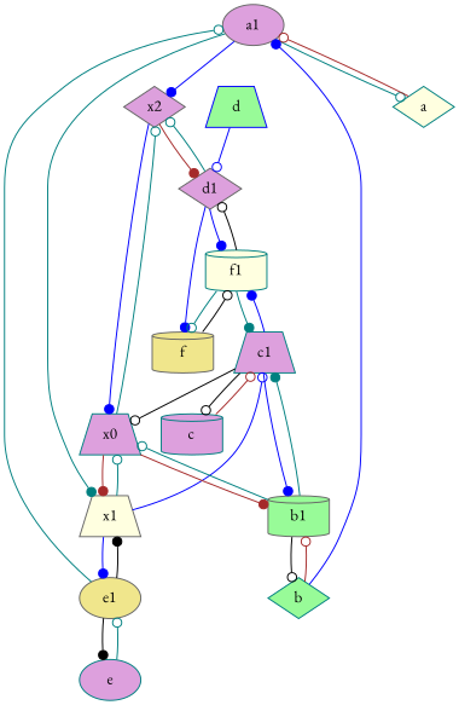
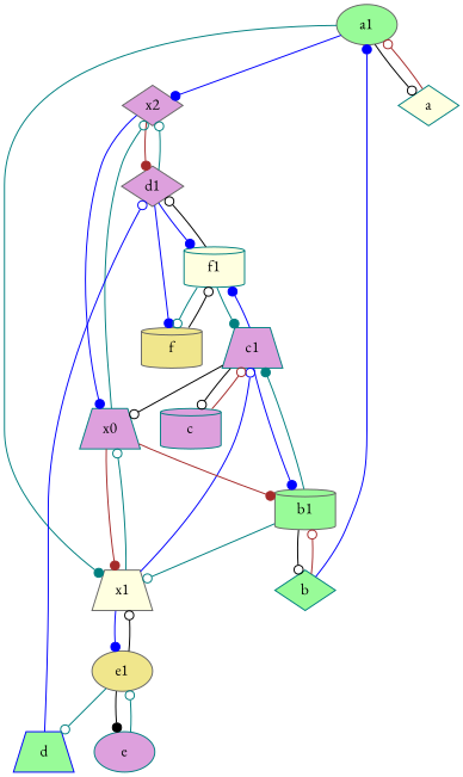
  digraph {
    fontname="EB Garamond"
    node [color=gray40 fillcolor=plum fontname="EB Garamond" shape=diamond style=filled]
    edge [arrowhead=odot color=blue fontname="EB Garamond"]
-   a1 [shape=ellipse]
+   a1 [fillcolor=palegreen shape=ellipse]
    x2
    a [color=teal fillcolor=lightyellow]
    x1 [fillcolor=lightyellow shape=trapezium]
    d1
    x0 [color=teal shape=trapezium]
    c1 [color=teal shape=trapezium]
    e1 [fillcolor=khaki shape=ellipse]
    d [color=blue fillcolor=palegreen shape=trapezium]
    f [fillcolor=khaki shape=cylinder]
    f1 [color=teal fillcolor=lightyellow shape=cylinder]
    b [color=teal fillcolor=palegreen]
    b1 [fillcolor=palegreen shape=cylinder]
    c [color=teal shape=cylinder]
    e [color=teal shape=ellipse]
    a1 -> x2 [arrowhead=dot]
-   a1 -> a [color=teal]
+   a1 -> a [color=black]
    a1 -> x1 [arrowhead=dot color=teal]
    x2 -> d1 [arrowhead=dot color=brown]
    x2 -> x0 [arrowhead=dot]
    a -> a1 [color=brown]
    x1 -> x0 [color=teal]
    x1 -> c1
    x1 -> e1 [arrowhead=dot]
    d1 -> x2 [color=teal]
    d1 -> f [arrowhead=dot]
    d1 -> f1 [arrowhead=dot]
    x0 -> x2 [color=teal]
    x0 -> x1 [arrowhead=dot color=brown]
    x0 -> b1 [arrowhead=dot color=brown]
    c1 -> x0 [color=black]
    c1 -> f1 [arrowhead=dot]
    c1 -> b1 [arrowhead=dot]
    c1 -> c [color=black]
-   e1 -> a1 [color=teal]
-   e1 -> x1 [arrowhead=dot color=black]
+   e1 -> d [color=teal]
+   e1 -> x1 [color=black]
    e1 -> e [arrowhead=dot color=black]
    d -> d1
    f -> f1 [color=black]
    f1 -> d1 [color=black]
    f1 -> c1 [arrowhead=dot color=teal]
    f1 -> f [color=teal]
    b -> a1 [arrowhead=dot]
    b -> b1 [color=brown]
-   b1 -> x0 [color=teal]
+   b1 -> x1 [color=teal]
    b1 -> c1 [arrowhead=dot color=teal]
    b1 -> b [color=black]
    c -> c1 [color=brown]
    e -> e1 [color=teal]
  }
